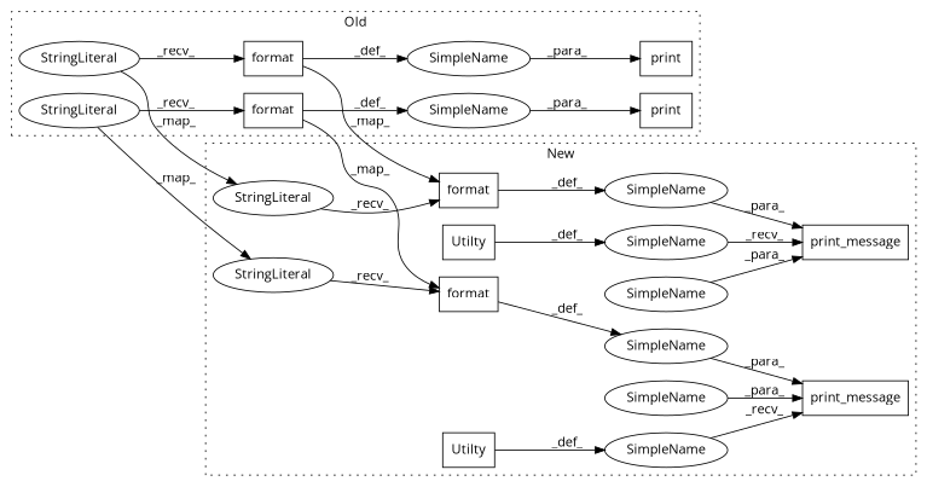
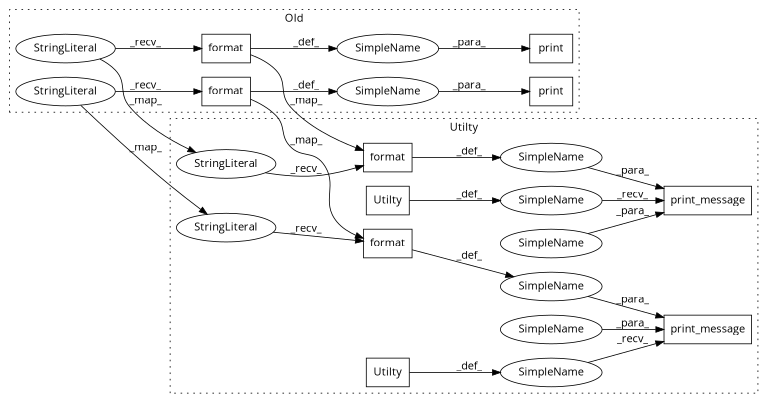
  digraph {
    rankdir=LR
    fontname="Open Sans"
    node [a=32 shape=ellipse fontname="Open Sans"]
    edge [fontname="Open Sans"]
    n1 [l="7,1" label=format s="10132,10144" shape=box]
    n2 [a=45 l=24 label=StringLiteral s=10107]
    n3 [a=42 label=SimpleName]
    n4 [l="6,1" label=print s="10101,10145" shape=box]
    n5 [l="7,1" label=format s="10314,10334" shape=box]
    n6 [l="6,1" label=print s="10280,10335" shape=box]
    n7 [a=42 label=SimpleName]
    n8 [a=45 l=27 label=StringLiteral s=10286]
    n9 [l="7,1" label=format s="9363,9375" shape=box]
    n10 [a=45 l=19 label=StringLiteral s=9343]
    n11 [a=42 label=SimpleName]
    n12 [l="14,1" label=print_message s="9324,9376" shape=box]
    n13 [a=42 label=SimpleName]
    n14 [l=8 label=Utilty s=9315 shape=box]
    n15 [l="14,1" label=print_message s="9526,9589" shape=box]
    n16 [l=8 label=Utilty s=9517 shape=box]
    n17 [a=42 label=SimpleName]
    n18 [a=42 label=SimpleName]
    n19 [l="7,1" label=format s="9568,9588" shape=box]
    n20 [a=45 l=22 label=StringLiteral s=9545]
    n21 [a=42 l=4 label=SimpleName s=9540]
    n22 [a=42 l=4 label=SimpleName s=9338]
    subgraph cluster_1 {
      label=Old
      style=dotted
      n1
      n2
      n3
      n4
      n5
      n6
      n7
      n8
    }
    subgraph cluster_2 {
-     label=New
+     label=Utilty
      style=dotted
      n9
      n10
      n11
      n12
      n13
      n14
      n15
      n16
      n17
      n18
      n19
      n20
      n21
      n22
    }
    n1 -> n3 [label=_def_]
    n1 -> n9 [label=_map_]
    n2 -> n1 [label=_recv_]
    n2 -> n10 [label=_map_]
    n3 -> n4 [label=_para_]
    n5 -> n7 [label=_def_]
    n5 -> n19 [label=_map_]
    n7 -> n6 [label=_para_]
    n8 -> n5 [label=_recv_]
    n8 -> n20 [label=_map_]
    n9 -> n11 [label=_def_]
    n10 -> n9 [label=_recv_]
    n11 -> n12 [label=_para_]
    n13 -> n12 [label=_recv_]
    n14 -> n13 [label=_def_]
    n16 -> n17 [label=_def_]
    n17 -> n15 [label=_recv_]
    n18 -> n15 [label=_para_]
    n19 -> n18 [label=_def_]
    n20 -> n19 [label=_recv_]
    n21 -> n15 [label=_para_]
    n22 -> n12 [label=_para_]
  }
